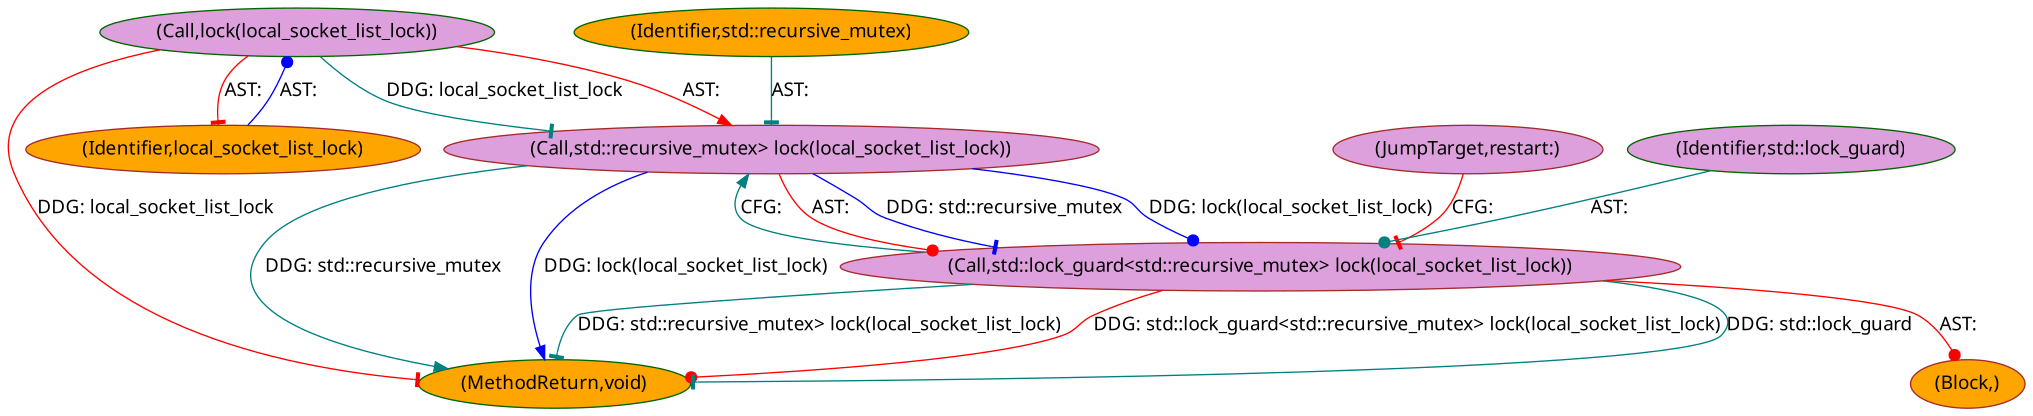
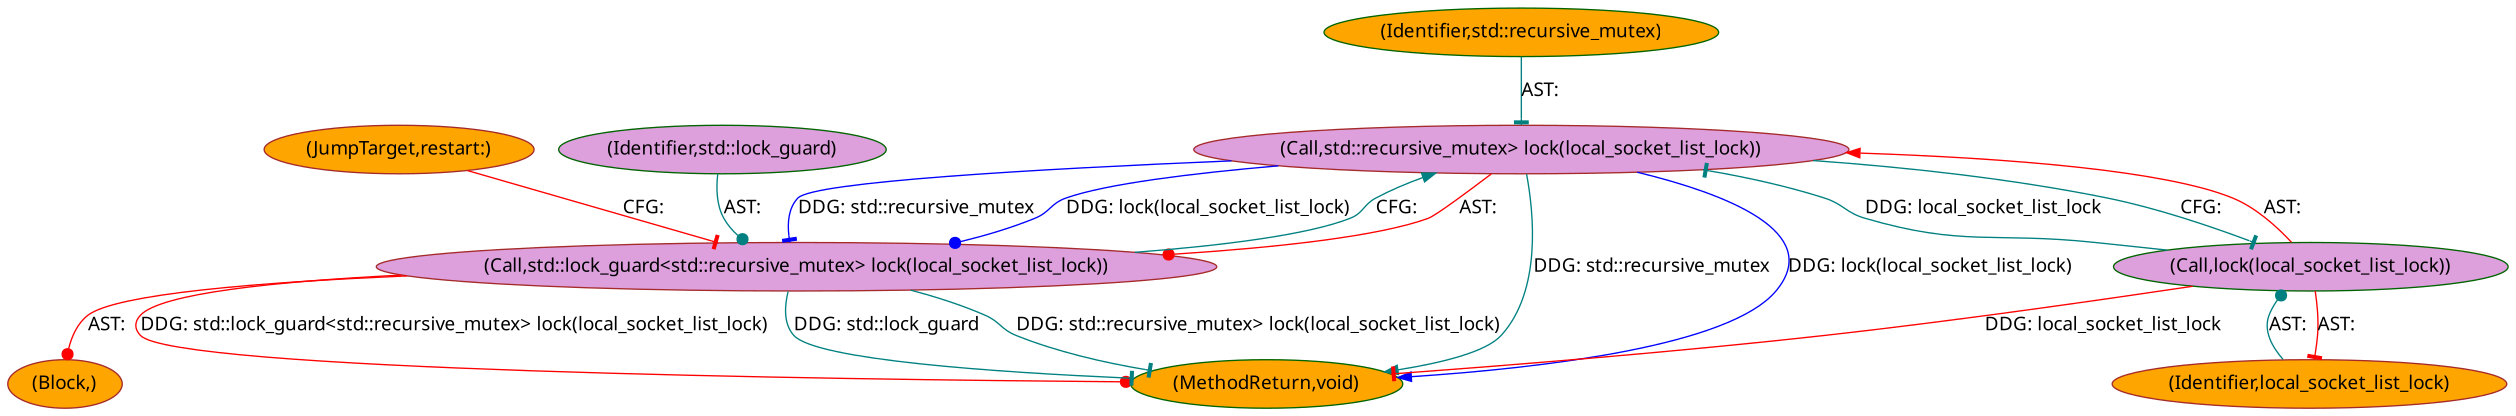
  digraph {
    fontname="Noto Sans"
    node [color=brown fillcolor=plum fontname="Noto Sans" style=filled]
    edge [arrowhead=tee color=teal fontname="Noto Sans"]
    n1 [label="(Call,std::recursive_mutex> lock(local_socket_list_lock))"]
    n2 [color=darkgreen label="(Call,lock(local_socket_list_lock))"]
    n3 [label="(Call,std::lock_guard<std::recursive_mutex> lock(local_socket_list_lock))"]
    n4 [color=darkgreen fillcolor=orange label="(MethodReturn,void)"]
    n5 [fillcolor=orange label="(Identifier,local_socket_list_lock)"]
    n6 [fillcolor=orange label="(Block,)"]
-   n7 [label="(JumpTarget,restart:)"]
+   n7 [fillcolor=orange label="(JumpTarget,restart:)"]
    n8 [color=darkgreen fillcolor=orange label="(Identifier,std::recursive_mutex)"]
    n9 [color=darkgreen label="(Identifier,std::lock_guard)"]
+   n1 -> n2 [label="CFG: "]
    n1 -> n3 [arrowhead=dot color=red label="AST: "]
    n1 -> n3 [color=blue label="DDG: std::recursive_mutex"]
    n1 -> n3 [arrowhead=dot color=blue label="DDG: lock(local_socket_list_lock)"]
    n1 -> n4 [arrowhead=normal label="DDG: std::recursive_mutex"]
    n1 -> n4 [arrowhead=normal color=blue label="DDG: lock(local_socket_list_lock)"]
    n2 -> n1 [arrowhead=normal color=red label="AST: "]
    n2 -> n1 [label="DDG: local_socket_list_lock"]
    n2 -> n4 [color=red label="DDG: local_socket_list_lock"]
    n2 -> n5 [color=red label="AST: "]
    n3 -> n1 [arrowhead=normal label="CFG: "]
    n3 -> n4 [label="DDG: std::recursive_mutex> lock(local_socket_list_lock)"]
    n3 -> n4 [arrowhead=dot color=red label="DDG: std::lock_guard<std::recursive_mutex> lock(local_socket_list_lock)"]
    n3 -> n4 [label="DDG: std::lock_guard"]
    n3 -> n6 [arrowhead=dot color=red label="AST: "]
-   n5 -> n2 [arrowhead=dot color=blue label="AST: "]
+   n5 -> n2 [arrowhead=dot label="AST: "]
    n7 -> n3 [color=red label="CFG: "]
    n8 -> n1 [label="AST: "]
    n9 -> n3 [arrowhead=dot label="AST: "]
  }
